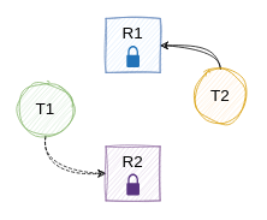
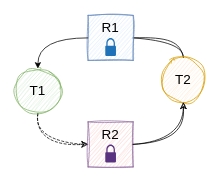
  <mxCell id="0" />
  <mxCell id="1" parent="0" />
  <mxCell id="2" style="edgeStyle=orthogonalEdgeStyle;rounded=0;orthogonalLoop=1;jettySize=auto;html=1;exitX=0.5;exitY=1;exitDx=0;exitDy=0;entryX=0;entryY=0.5;entryDx=0;entryDy=0;curved=1;sketch=1;curveFitting=1;jiggle=2;dashed=1;" edge="1" parent="1" source="3" target="10"><mxGeometry relative="1" as="geometry" /></mxCell>
  <mxCell id="3" value="T1" style="ellipse;whiteSpace=wrap;html=1;aspect=fixed;fillColor=#d5e8d4;strokeColor=#82b366;fontSize=18;sketch=1;curveFitting=1;jiggle=2;" vertex="1" parent="1"><mxGeometry x="20" y="91" width="60" height="60" as="geometry" /></mxCell>
- <mxCell id="4" style="edgeStyle=orthogonalEdgeStyle;rounded=0;orthogonalLoop=1;jettySize=auto;html=1;exitX=0.5;exitY=0;exitDx=0;exitDy=0;entryX=1;entryY=0.5;entryDx=0;entryDy=0;curved=1;sketch=1;curveFitting=1;jiggle=2;" edge="1" parent="1" source="5" target="7"><mxGeometry relative="1" as="geometry" /></mxCell>
+ <mxCell id="4" style="edgeStyle=orthogonalEdgeStyle;rounded=0;orthogonalLoop=1;jettySize=auto;html=1;exitX=0.5;exitY=0;exitDx=0;exitDy=0;entryX=1;entryY=0.5;entryDx=0;entryDy=0;curved=1;sketch=1;curveFitting=1;jiggle=2;endArrow=none;" edge="1" parent="1" source="5" target="7"><mxGeometry relative="1" as="geometry" /></mxCell>
  <mxCell id="5" value="T2" style="ellipse;whiteSpace=wrap;html=1;aspect=fixed;fillColor=#ffe6cc;strokeColor=#d79b00;fontSize=18;sketch=1;curveFitting=1;jiggle=2;" vertex="1" parent="1"><mxGeometry x="214" y="76" width="60" height="60" as="geometry" /></mxCell>
  <mxCell id="6" value="" style="group" vertex="1" connectable="0" parent="1"><mxGeometry x="117" y="20" width="60" height="60" as="geometry" /></mxCell>
  <mxCell id="7" value="R1" style="whiteSpace=wrap;html=1;aspect=fixed;rounded=0;glass=0;shadow=0;fillColor=#dae8fc;strokeColor=#6c8ebf;verticalAlign=top;fontSize=18;sketch=1;curveFitting=1;jiggle=2;" vertex="1" parent="6"><mxGeometry width="60" height="60" as="geometry" /></mxCell>
  <mxCell id="8" value="" style="sketch=0;pointerEvents=1;shadow=0;dashed=0;html=1;strokeColor=none;labelPosition=center;verticalLabelPosition=bottom;verticalAlign=top;outlineConnect=0;align=center;shape=mxgraph.office.security.lock_protected;fillColor=#2072B8;" vertex="1" parent="6"><mxGeometry x="22.875" y="30" width="14.25" height="24" as="geometry" /></mxCell>
  <mxCell id="9" value="" style="group;sketch=1;curveFitting=1;jiggle=2;" vertex="1" connectable="0" parent="1"><mxGeometry x="117" y="162" width="60" height="60" as="geometry" /></mxCell>
- <mxCell id="10" value="R2" style="whiteSpace=wrap;html=1;aspect=fixed;rounded=0;glass=0;shadow=0;fillColor=#e1d5e7;strokeColor=#9673a6;verticalAlign=top;fontSize=18;sketch=1;curveFitting=1;jiggle=2;" vertex="1" parent="9"><mxGeometry width="60" height="60" as="geometry" /></mxCell>
+ <mxCell id="10" value="R2" style="whiteSpace=wrap;html=1;aspect=fixed;rounded=0;glass=0;shadow=0;fillColor=#f8cecc;strokeColor=#9673a6;verticalAlign=top;fontSize=18;sketch=1;curveFitting=1;jiggle=2;" vertex="1" parent="9"><mxGeometry width="60" height="60" as="geometry" /></mxCell>
  <mxCell id="11" value="" style="sketch=0;pointerEvents=1;shadow=0;dashed=0;html=1;strokeColor=none;labelPosition=center;verticalLabelPosition=bottom;verticalAlign=top;outlineConnect=0;align=center;shape=mxgraph.office.security.lock_protected;fillColor=#593380;" vertex="1" parent="9"><mxGeometry x="22.875" y="30" width="14.25" height="24" as="geometry" /></mxCell>
+ <mxCell id="12" style="edgeStyle=orthogonalEdgeStyle;rounded=0;orthogonalLoop=1;jettySize=auto;html=1;exitX=0;exitY=0.5;exitDx=0;exitDy=0;entryX=0.5;entryY=0;entryDx=0;entryDy=0;curved=1;" edge="1" parent="1" source="7" target="3"><mxGeometry relative="1" as="geometry" /></mxCell>
+ <mxCell id="13" style="edgeStyle=orthogonalEdgeStyle;rounded=0;orthogonalLoop=1;jettySize=auto;html=1;exitX=1;exitY=0.5;exitDx=0;exitDy=0;entryX=0.5;entryY=1;entryDx=0;entryDy=0;curved=1;sketch=1;curveFitting=1;jiggle=2;" edge="1" parent="1" source="10" target="5"><mxGeometry relative="1" as="geometry" /></mxCell>
